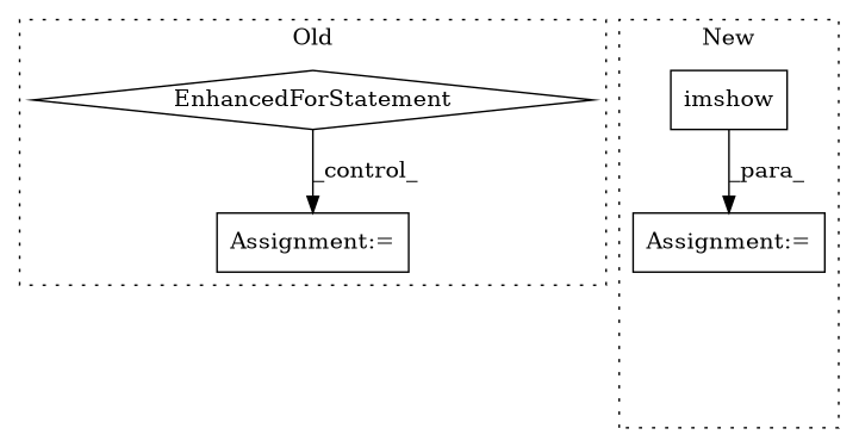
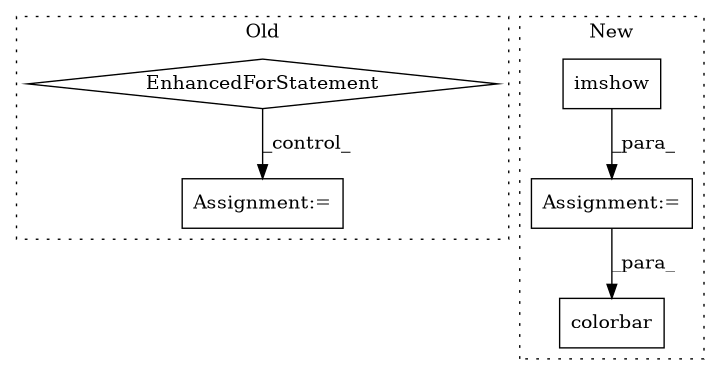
  digraph {
    node [a=7 l=1 shape=box]
    n1 [a=70 l="53,2" label=EnhancedForStatement s="1794,1863" shape=diamond]
    n2 [label="Assignment:=" s=1875]
+   n3 [a=32 l="9,1" label=colorbar s="1966,1977"]
    n4 [a=32 l="7,1" label=imshow s="1928,1953"]
    n5 [label="Assignment:=" s=1924]
    subgraph cluster_1 {
      label=Old
      style=dotted
      n1
      n2
    }
    subgraph cluster_2 {
      label=New
      style=dotted
+     n3
      n4
      n5
    }
    n1 -> n2 [label=_control_]
    n4 -> n5 [label=_para_]
+   n5 -> n3 [label=_para_]
  }
